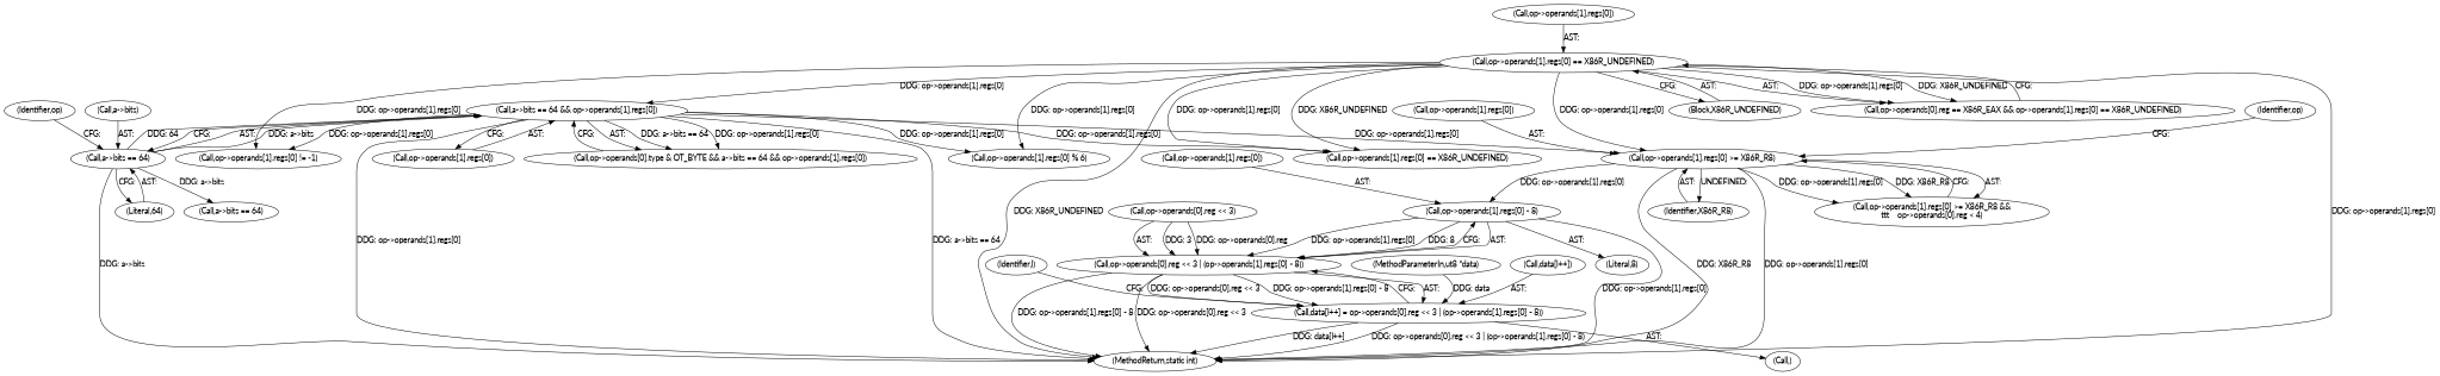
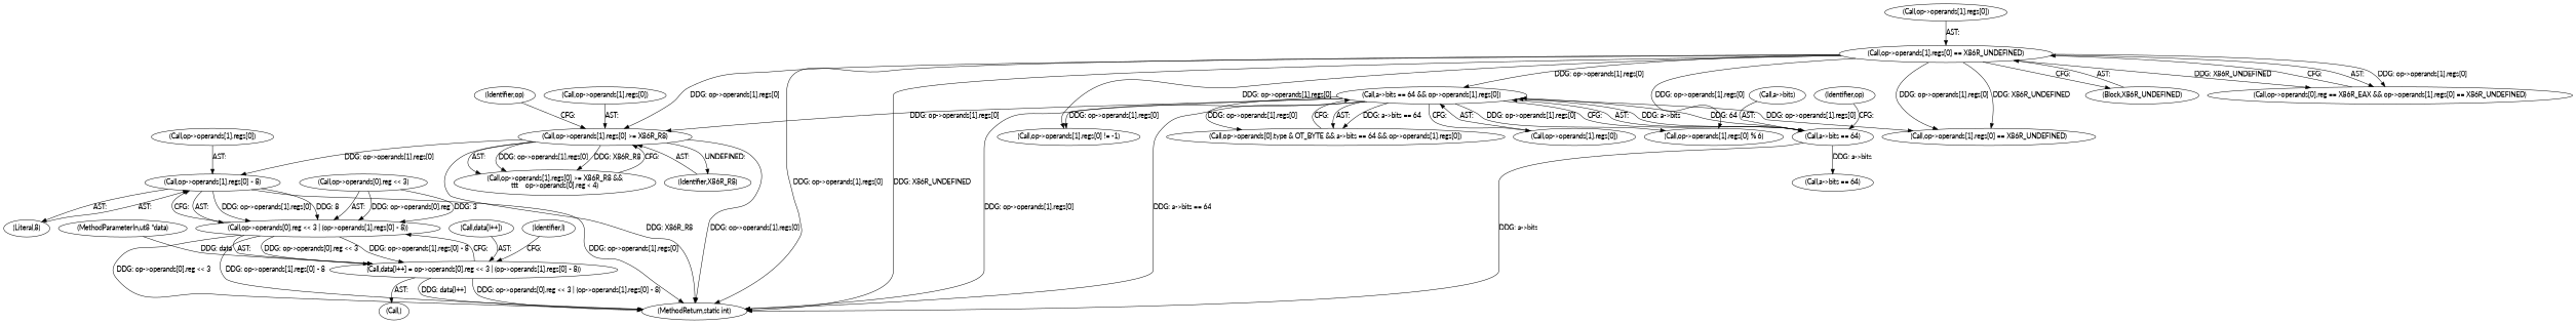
  digraph {
    fontname=Lato
    node [fontname=Lato]
    edge [fontname=Lato]
    n1 [label="(Call,op->operands[1].regs[0] - 8)"]
    n2 [label="(Call,op->operands[0].reg << 3 | (op->operands[1].regs[0] - 8))"]
    n3 [label="(Literal,8)"]
    n4 [label="(MethodReturn,static int)"]
    n5 [label="(Call,data[l++] = op->operands[0].reg << 3 | (op->operands[1].regs[0] - 8))"]
    n6 [label="(Call,op->operands[1].regs[0] >= X86R_R8)"]
    n7 [label="(Identifier,X86R_R8)"]
    n8 [label="(Call,op->operands[1].regs[0] >= X86R_R8 &&\n\t\t\t    op->operands[0].reg < 4)"]
    n9 [label="(Call,a->bits == 64 && op->operands[1].regs[0])"]
    n10 [label="(Call,a->bits == 64)"]
    n11 [label="(Call,op->operands[0].type & OT_BYTE && a->bits == 64 && op->operands[1].regs[0])"]
    n12 [label="(Call,op->operands[1].regs[0] != -1)"]
    n13 [label="(Call,op->operands[1].regs[0] % 6)"]
    n14 [label="(Call,op->operands[1].regs[0] == X86R_UNDEFINED)"]
    n15 [label="(Call,op->operands[1].regs[0])"]
    n16 [label="(Call,a->bits == 64)"]
-   n17 [label="(Literal,64)"]
    n18 [label="(Call,op->operands[1].regs[0] == X86R_UNDEFINED)"]
    n19 [label="(Block,X86R_UNDEFINED)"]
    n20 [label="(Call,op->operands[0].reg == X86R_EAX && op->operands[1].regs[0] == X86R_UNDEFINED)"]
    n21 [label="(Call,)"]
    n22 [label="(Identifier,l)"]
    n23 [label="(MethodParameterIn,ut8 *data)"]
    n24 [label="(Call,a->bits)"]
    n25 [label="(Call,data[l++])"]
    n26 [label="(Call,op->operands[1].regs[0])"]
    n27 [label="(Identifier,op)"]
    n28 [label="(Call,op->operands[0].reg << 3)"]
    n29 [label="(Identifier,op)"]
    n30 [label="(Call,op->operands[1].regs[0])"]
    n31 [label="(Call,op->operands[1].regs[0])"]
    n1 -> n2 [label="AST: "]
    n1 -> n2 [label="DDG: op->operands[1].regs[0]"]
    n1 -> n2 [label="DDG: 8"]
    n1 -> n3 [label="AST: "]
    n1 -> n4 [label="DDG: op->operands[1].regs[0]"]
    n2 -> n1 [label="CFG: "]
    n2 -> n4 [label="DDG: op->operands[0].reg << 3"]
    n2 -> n4 [label="DDG: op->operands[1].regs[0] - 8"]
    n2 -> n5 [label="AST: "]
    n2 -> n5 [label="DDG: op->operands[0].reg << 3"]
    n2 -> n5 [label="DDG: op->operands[1].regs[0] - 8"]
+   n3 -> n1 [label="AST: "]
    n5 -> n2 [label="CFG: "]
    n5 -> n4 [label="DDG: data[l++]"]
    n5 -> n4 [label="DDG: op->operands[0].reg << 3 | (op->operands[1].regs[0] - 8)"]
    n5 -> n21 [label="AST: "]
    n6 -> n1 [label="DDG: op->operands[1].regs[0]"]
    n6 -> n4 [label="DDG: X86R_R8"]
    n6 -> n4 [label="DDG: op->operands[1].regs[0]"]
    n6 -> n7 [label="UNDEFINED: "]
    n6 -> n8 [label="AST: "]
    n6 -> n8 [label="DDG: op->operands[1].regs[0]"]
    n6 -> n8 [label="DDG: X86R_R8"]
    n7 -> n6 [label="AST: "]
    n8 -> n6 [label="CFG: "]
    n9 -> n4 [label="DDG: op->operands[1].regs[0]"]
    n9 -> n4 [label="DDG: a->bits == 64"]
    n9 -> n6 [label="DDG: op->operands[1].regs[0]"]
    n9 -> n10 [label="CFG: "]
    n9 -> n11 [label="AST: "]
    n9 -> n11 [label="DDG: a->bits == 64"]
    n9 -> n11 [label="DDG: op->operands[1].regs[0]"]
    n9 -> n12 [label="DDG: op->operands[1].regs[0]"]
    n9 -> n13 [label="DDG: op->operands[1].regs[0]"]
    n9 -> n14 [label="DDG: op->operands[1].regs[0]"]
    n9 -> n15 [label="CFG: "]
    n10 -> n4 [label="DDG: a->bits"]
    n10 -> n9 [label="AST: "]
    n10 -> n9 [label="DDG: a->bits"]
    n10 -> n9 [label="DDG: 64"]
    n10 -> n16 [label="DDG: a->bits"]
-   n10 -> n17 [label="CFG: "]
    n11 -> n9 [label="CFG: "]
    n15 -> n9 [label="AST: "]
-   n17 -> n10 [label="AST: "]
    n18 -> n4 [label="DDG: op->operands[1].regs[0]"]
    n18 -> n4 [label="DDG: X86R_UNDEFINED"]
    n18 -> n6 [label="DDG: op->operands[1].regs[0]"]
    n18 -> n9 [label="DDG: op->operands[1].regs[0]"]
    n18 -> n12 [label="DDG: op->operands[1].regs[0]"]
    n18 -> n13 [label="DDG: op->operands[1].regs[0]"]
    n18 -> n14 [label="DDG: op->operands[1].regs[0]"]
    n18 -> n14 [label="DDG: X86R_UNDEFINED"]
    n18 -> n19 [label="CFG: "]
    n18 -> n20 [label="AST: "]
    n18 -> n20 [label="DDG: op->operands[1].regs[0]"]
    n18 -> n20 [label="DDG: X86R_UNDEFINED"]
    n19 -> n18 [label="AST: "]
    n20 -> n18 [label="CFG: "]
    n22 -> n5 [label="CFG: "]
    n23 -> n5 [label="DDG: data"]
    n24 -> n10 [label="AST: "]
    n25 -> n5 [label="AST: "]
    n26 -> n18 [label="AST: "]
    n27 -> n6 [label="CFG: "]
    n28 -> n2 [label="AST: "]
    n28 -> n2 [label="DDG: op->operands[0].reg"]
    n28 -> n2 [label="DDG: 3"]
    n29 -> n10 [label="CFG: "]
    n30 -> n6 [label="AST: "]
    n31 -> n1 [label="AST: "]
  }
